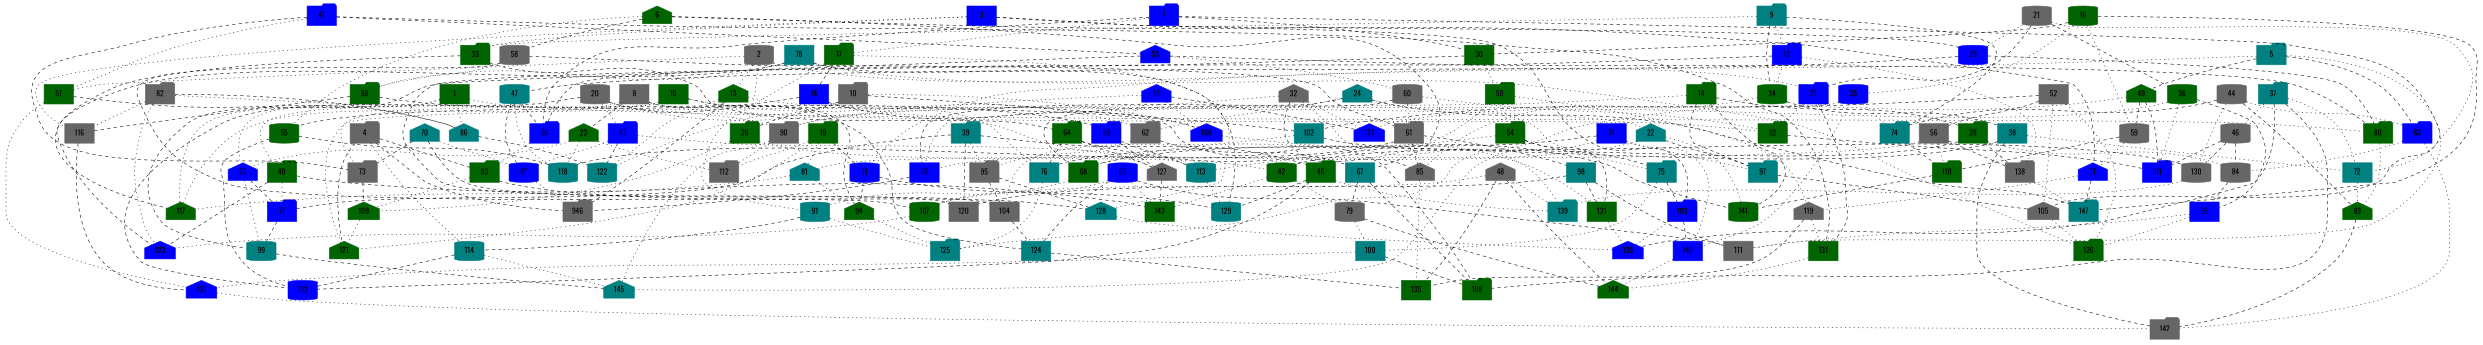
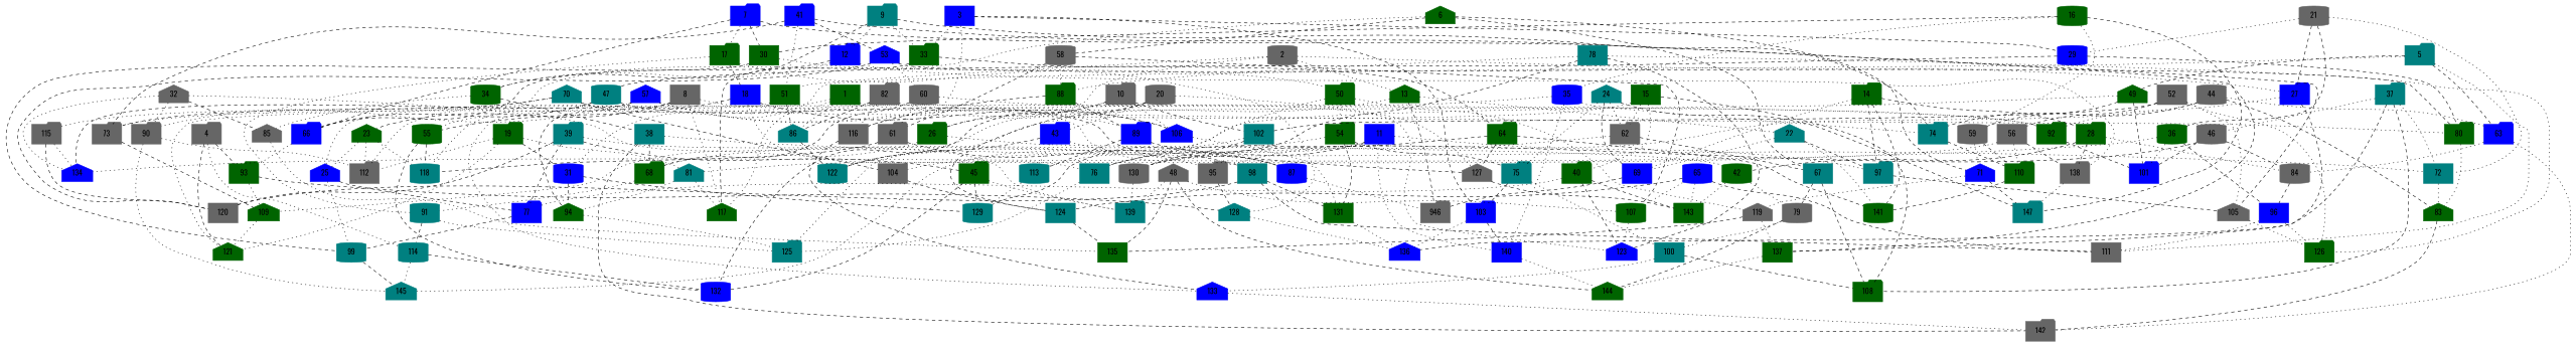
  graph {
    fontname=Oswald
    node [color=darkgreen fontname=Oswald shape=folder style=filled]
    edge [fontname=Oswald style=dotted]
    1 [shape=box]
    25 [color=blue shape=house]
    80
    86 [color=teal shape=house]
    117 [shape=house]
    77 [color=blue]
    99 [color=teal shape=cylinder]
    83 [shape=house]
    122 [color=teal shape=cylinder]
    2 [color=gray40 shape=cylinder]
    13 [shape=house]
    26
    27 [color=blue]
    51 [shape=box]
    n15 [color=gray40 label=946]
    22 [color=teal shape=house]
    42 [shape=cylinder]
    109 [shape=house]
    92
    137 [shape=box]
    133 [color=blue shape=house]
    3 [color=blue shape=box]
    29 [color=blue shape=cylinder]
    33
    103 [color=blue]
    116 [color=gray40 shape=box]
    47 [color=teal shape=cylinder]
    64
    140 [color=blue shape=box]
    136 [color=blue shape=house]
    4 [color=gray40]
    93
    114 [color=teal shape=cylinder]
    121 [shape=house]
    128 [color=teal shape=house]
    145 [color=teal shape=house]
    132 [color=blue shape=cylinder]
    5 [color=teal]
    31 [color=blue shape=cylinder]
    49 [shape=house]
    63 [color=blue]
    111 [color=gray40 shape=box]
    94 [shape=house]
    129 [color=teal shape=cylinder]
    59 [color=gray40 shape=cylinder]
    101 [color=blue]
    125 [color=teal]
    84 [color=gray40 shape=cylinder]
    142 [color=gray40]
    6 [shape=house]
    55 [shape=cylinder]
    58 [color=gray40 shape=cylinder]
    67 [color=teal shape=box]
    71 [color=blue shape=house]
    118 [color=teal shape=cylinder]
    107 [shape=cylinder]
    61 [color=gray40]
    88
    108
    79 [color=gray40 shape=cylinder]
    147 [color=teal]
    119 [color=gray40 shape=house]
    7 [color=blue]
    17
    30 [shape=box]
    66 [color=blue]
    105 [color=gray40 shape=house]
    18 [color=blue shape=box]
    91 [color=teal shape=cylinder]
    50
    126
    8 [color=gray40 shape=box]
    23 [shape=house]
    112 [color=gray40]
    9 [color=teal]
    12 [color=blue]
    34 [shape=cylinder]
    74 [color=teal]
    138 [color=gray40]
    85 [color=gray40 shape=house]
    38 [color=teal shape=box]
    110
    10 [color=gray40]
    102 [color=teal shape=box]
    106 [color=blue shape=house]
    130 [color=gray40 shape=cylinder]
    104 [color=gray40 shape=box]
    131 [shape=box]
    11 [color=blue shape=box]
    76 [color=teal shape=box]
    97 [color=teal]
    144 [shape=house]
    69 [color=blue shape=box]
    141 [shape=cylinder]
    14
    28
    15 [shape=box]
    40
    62 [color=gray40]
    73 [color=gray40]
    123 [color=blue shape=house]
    143 [shape=box]
    95 [color=gray40]
    16 [shape=cylinder]
    35 [color=blue shape=cylinder]
    19
    81 [color=teal shape=house]
    20 [color=gray40 shape=cylinder]
    43 [color=blue]
    124 [color=teal shape=box]
    127 [color=gray40 shape=house]
    87 [color=blue shape=cylinder]
    113 [color=teal shape=cylinder]
    135 [shape=box]
    21 [color=gray40 shape=cylinder]
    36 [shape=cylinder]
    72 [color=teal shape=box]
    134 [color=blue shape=house]
    96 [color=blue shape=box]
    24 [color=teal shape=house]
    75 [color=teal]
    100 [color=teal shape=box]
    54
    32 [color=gray40 shape=house]
    90 [color=gray40]
    139 [color=teal]
    68
    37 [color=teal]
    46 [color=gray40 shape=cylinder]
    39 [color=teal]
    45
    120 [color=gray40 shape=box]
    41 [color=blue]
    53 [color=blue shape=house]
    60 [color=gray40 shape=cylinder]
    44 [color=gray40 shape=cylinder]
    48 [color=gray40 shape=house]
    52 [color=gray40 shape=box]
    56 [color=gray40 shape=box]
    57 [color=blue shape=house]
    89 [color=blue]
    98 [color=teal shape=box]
+   115 [color=gray40]
    65 [color=blue shape=cylinder]
    70 [color=teal shape=house]
    78 [color=teal shape=box]
    82 [color=gray40]
    1 -- 25
    1 -- 80
    1 -- 86
    1 -- 117
    25 -- 77 [style=dashed]
    25 -- 99
    80 -- 83
    86 -- 122 [style=dashed]
    77 -- 99 [style=dashed]
    99 -- 145 [style=dashed]
    83 -- 142 [style=dashed]
    2 -- 13
    2 -- 26
    2 -- 27
    2 -- 51
    13 -- 122
    13 -- n15 [style=dashed]
    13 -- 22
    26 -- 42
    26 -- 109
    27 -- 92
    27 -- 137 [style=dashed]
    51 -- 86 [style=dashed]
    51 -- 133
    22 -- 97 [style=dashed]
    22 -- 69
    22 -- 141
    42 -- 79
    42 -- 143
    109 -- 121
    92 -- 101 [style=dashed]
    137 -- 144
    133 -- 142
    3 -- 29 [style=dashed]
    3 -- 33
    3 -- 103 [style=dashed]
    3 -- 116
    29 -- 80 [style=dashed]
    29 -- 47 [style=dashed]
    33 -- 117 [style=dashed]
    33 -- 64 [style=dashed]
    103 -- 140 [style=dashed]
    103 -- 136
    116 -- 133 [style=dashed]
    47 -- 118
    47 -- 66 [style=dashed]
    47 -- 87 [style=dashed]
    64 -- 76 [style=dashed]
    64 -- 141 [style=dashed]
    64 -- 127 [style=dashed]
    140 -- 144
-   4 -- n15 [style=dashed]
    4 -- 93 [style=dashed]
    4 -- 114
    4 -- 121 [style=dashed]
    93 -- 109
    93 -- 128 [style=dashed]
    114 -- 145
    114 -- 132 [style=dashed]
    128 -- 136
    5 -- 31
    5 -- 49 [style=dashed]
    5 -- 63 [style=dashed]
    5 -- 111
    31 -- 94 [style=dashed]
    31 -- 129 [style=dashed]
    49 -- 59 [style=dashed]
    49 -- 101 [style=dashed]
    49 -- 125
    63 -- 84
    63 -- 142
    94 -- 125
    59 -- 71
    59 -- 110 [style=dashed]
    84 -- 96 [style=dashed]
    6 -- 55
    6 -- 58 [style=dashed]
    6 -- 67 [style=dashed]
    6 -- 71 [style=dashed]
    55 -- 132 [style=dashed]
    55 -- 118 [style=dashed]
    58 -- 107 [style=dashed]
    58 -- 61 [style=dashed]
    58 -- 88
    67 -- 108 [style=dashed]
    67 -- 79 [style=dashed]
    71 -- 147 [style=dashed]
    71 -- 119
    107 -- 123
    61 -- 118 [style=dashed]
-   61 -- 85 [style=dashed]
    61 -- 98 [style=dashed]
    88 -- 116 [style=dashed]
    88 -- 89 [style=dashed]
    79 -- 144 [style=dashed]
    79 -- 100
    119 -- 137
    119 -- 135 [style=dashed]
    7 -- 17
    7 -- 30 [style=dashed]
    7 -- 66 [style=dashed]
    7 -- 105 [style=dashed]
    17 -- 128
    17 -- 18 [style=dashed]
    17 -- 91
    30 -- 99 [style=dashed]
    30 -- 50
    66 -- 93
    105 -- 126
    18 -- 55 [style=dashed]
    18 -- 106 [style=dashed]
    18 -- 76
    91 -- 114 [style=dashed]
    91 -- 125
    50 -- 119
    50 -- 113
    50 -- 54
    8 -- 117
    8 -- 92
    8 -- 94 [style=dashed]
    8 -- 23 [style=dashed]
    23 -- 25
    23 -- 118
    23 -- 112
    9 -- 33
    9 -- 12
    9 -- 34 [style=dashed]
    9 -- 74 [style=dashed]
    12 -- 66 [style=dashed]
    12 -- 34
    12 -- 138
    34 -- 85
    34 -- 38 [style=dashed]
    74 -- 110 [style=dashed]
    138 -- 147
    85 -- 135
    38 -- 142 [style=dashed]
    38 -- 72
    38 -- 68 [style=dashed]
    110 -- 141 [style=dashed]
    10 -- 122
    10 -- 26 [style=dashed]
    10 -- 102 [style=dashed]
    10 -- 106
    102 -- 130 [style=dashed]
    102 -- 104
    106 -- 131
    130 -- 139
    104 -- 124 [style=dashed]
    131 -- 136
    11 -- 140
    11 -- 145
    11 -- 76 [style=dashed]
    11 -- 97
    76 -- 125
    97 -- 105 [style=dashed]
    69 -- n15 [style=dashed]
    14 -- 97 [style=dashed]
    14 -- 69
    14 -- 141 [style=dashed]
    14 -- 28 [style=dashed]
    28 -- 42 [style=dashed]
    28 -- 84
    28 -- 138 [style=dashed]
    15 -- 108 [style=dashed]
    15 -- 40
    15 -- 62
    15 -- 73
    40 -- 77
    40 -- 123 [style=dashed]
    40 -- 143 [style=dashed]
    62 -- 67 [style=dashed]
    62 -- 95
    73 -- 109 [style=dashed]
    95 -- 128 [style=dashed]
-   95 -- 104 [style=dashed]
    16 -- 59
    16 -- 147 [style=dashed]
    16 -- 30 [style=dashed]
    16 -- 35
    35 -- 140
    35 -- 121
    35 -- 74
    19 -- 121
    19 -- 31 [style=dashed]
    19 -- 112
    19 -- 81
    81 -- 117
    81 -- 94
    20 -- 132 [style=dashed]
    20 -- 43
    20 -- 124 [style=dashed]
    20 -- 127
    43 -- 122 [style=dashed]
    43 -- 87
    43 -- 113
    124 -- 135 [style=dashed]
    127 -- 143 [style=dashed]
    87 -- n15
    113 -- 129
    21 -- 27 [style=dashed]
    21 -- 29
    21 -- 36 [style=dashed]
    21 -- 72
    36 -- 101
    36 -- 134
    36 -- 96 [style=dashed]
    72 -- 83
    96 -- 111
    96 -- 126
    24 -- 147 [style=dashed]
    24 -- 69 [style=dashed]
    24 -- 62
    24 -- 75
    75 -- 103 [style=dashed]
    75 -- 100
    100 -- 133
    100 -- 108 [style=dashed]
    54 -- 131 [style=dashed]
    54 -- 75 [style=dashed]
    54 -- 68
    32 -- 85 [style=dashed]
    32 -- 134
    32 -- 90
    32 -- 139
    90 -- 145
    90 -- 112
    68 -- 91
    37 -- 136 [style=dashed]
    37 -- 108 [style=dashed]
    37 -- 72
    37 -- 46
    46 -- 101 [style=dashed]
    46 -- 84 [style=dashed]
    46 -- 130 [style=dashed]
    39 -- 77 [style=dashed]
    39 -- 95
    39 -- 45 [style=dashed]
    39 -- 120 [style=dashed]
    45 -- 132 [style=dashed]
    45 -- 129 [style=dashed]
    45 -- 139
    41 -- 51
    41 -- 137 [style=dashed]
    41 -- 73 [style=dashed]
    41 -- 53 [style=dashed]
    53 -- 80 [style=dashed]
    53 -- 120 [style=dashed]
    53 -- 60
    60 -- 92
    60 -- 61
    60 -- 68 [style=dashed]
    44 -- 83 [style=dashed]
    44 -- 63
    44 -- 74 [style=dashed]
    44 -- 130
    48 -- 107
    48 -- 144 [style=dashed]
    48 -- 135 [style=dashed]
    48 -- 139
    52 -- 105
    52 -- 126
    52 -- 102 [style=dashed]
    52 -- 56 [style=dashed]
    56 -- 138 [style=dashed]
    56 -- 110
    56 -- 81
    57 -- 106
    57 -- 134 [style=dashed]
    57 -- 90
    57 -- 89
    89 -- 127 [style=dashed]
    89 -- 113 [style=dashed]
    98 -- 111 [style=dashed]
    98 -- 131 [style=dashed]
    98 -- 120 [style=dashed]
+   115 -- 134
+   115 -- 120 [style=dashed]
    65 -- 111 [style=dashed]
    65 -- 107
    65 -- 143
    65 -- 124 [style=dashed]
    70 -- 104 [style=dashed]
    70 -- 73 [style=dashed]
    70 -- 87
+   70 -- 115
    78 -- 129 [style=dashed]
    78 -- 88
    78 -- 126
    78 -- 123 [style=dashed]
    82 -- 86 [style=dashed]
    82 -- 116
-   82 -- 90
+   82 -- 112
    82 -- 123
  }
